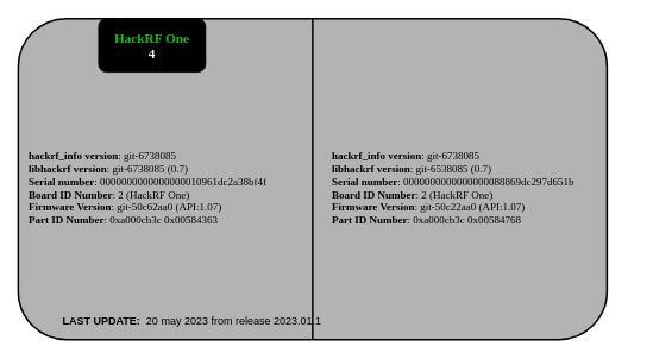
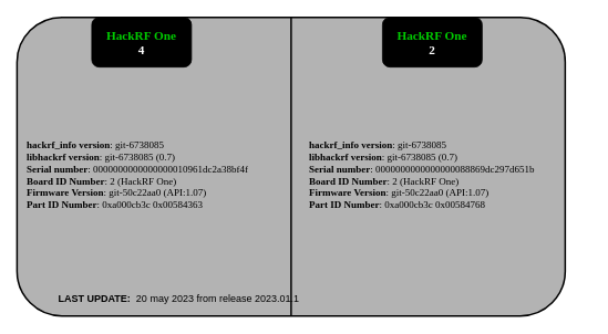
  <mxCell id="0" />
  <mxCell id="1" parent="0" />
  <mxCell id="2" value="hackrf_info version: git-6738085&#10;libhackrf version: git-6738085 (0.7)&#10;Found HackRF&#10;Index: 0&#10;Serial number: 0000000000000000088869dc297d651b&#10;Board ID Number: 2 (HackRF One)&#10;Firmware Version: git-50c22aa0 (API:1.07)&#10;Part ID Number: 0xa000cb3c 0x00584768" style="group" vertex="1" connectable="0" parent="1"><mxGeometry x="20" y="20" width="680" height="360" as="geometry" /></mxCell>
  <mxCell id="3" value="" style="rounded=1;whiteSpace=wrap;html=1;fillColor=#B3B3B3;strokeWidth=2;" vertex="1" parent="2"><mxGeometry width="660" height="360" as="geometry" /></mxCell>
  <mxCell id="4" value="&lt;div&gt;HackRF One&lt;/div&gt;&lt;div&gt;&lt;font color=&quot;#ffffff&quot;&gt;4&lt;/font&gt;&lt;br&gt;&lt;/div&gt;" style="rounded=1;whiteSpace=wrap;html=1;fillColor=#000000;fontColor=#00CC00;fontStyle=1;fontFamily=Lucida Console;fontSize=15;" vertex="1" parent="2"><mxGeometry x="90" width="120" height="60" as="geometry" /></mxCell>
- <mxCell id="6" value="&lt;div align=&quot;left&quot;&gt;&lt;font face=&quot;Lucida Console&quot;&gt;&lt;b&gt;hackrf_info version&lt;/b&gt;: git-6738085&lt;br&gt;&lt;b&gt;libhackrf version&lt;/b&gt;: git-6738085 (0.7)&lt;br&gt;&lt;b&gt;Serial number&lt;/b&gt;: 0000000000000000010961dc2a38bf4f&lt;br&gt;&lt;b&gt;Board ID Number&lt;/b&gt;: 2 (HackRF One)&lt;br&gt;&lt;b&gt;Firmware Version&lt;/b&gt;: git-50c62aa0 (API:1.07)&lt;br&gt;&lt;b&gt;Part ID Number&lt;/b&gt;: 0xa000cb3c 0x00584363&lt;/font&gt;&lt;/div&gt;" style="text;html=1;strokeColor=none;fillColor=none;align=left;verticalAlign=middle;whiteSpace=wrap;rounded=0;" vertex="1" parent="2"><mxGeometry x="10" y="80" width="340" height="220" as="geometry" /></mxCell>
+ <mxCell id="5" value="&lt;div&gt;HackRF One&lt;/div&gt;&lt;div&gt;&lt;font color=&quot;#ffffff&quot;&gt;2&lt;/font&gt;&lt;br&gt;&lt;/div&gt;" style="rounded=1;whiteSpace=wrap;html=1;fillColor=#000000;fontColor=#00CC00;fontStyle=1;fontFamily=Lucida Console;fontSize=15;" vertex="1" parent="2"><mxGeometry x="440" width="120" height="60" as="geometry" /></mxCell>
+ <mxCell id="6" value="&lt;div align=&quot;left&quot;&gt;&lt;font face=&quot;Lucida Console&quot;&gt;&lt;b&gt;hackrf_info version&lt;/b&gt;: git-6738085&lt;br&gt;&lt;b&gt;libhackrf version&lt;/b&gt;: git-6738085 (0.7)&lt;br&gt;&lt;b&gt;Serial number&lt;/b&gt;: 0000000000000000010961dc2a38bf4f&lt;br&gt;&lt;b&gt;Board ID Number&lt;/b&gt;: 2 (HackRF One)&lt;br&gt;&lt;b&gt;Firmware Version&lt;/b&gt;: git-50c22aa0 (API:1.07)&lt;br&gt;&lt;b&gt;Part ID Number&lt;/b&gt;: 0xa000cb3c 0x00584363&lt;/font&gt;&lt;/div&gt;" style="text;html=1;strokeColor=none;fillColor=none;align=left;verticalAlign=middle;whiteSpace=wrap;rounded=0;" vertex="1" parent="2"><mxGeometry x="10" y="80" width="340" height="220" as="geometry" /></mxCell>
  <mxCell id="7" value="" style="endArrow=none;html=1;rounded=0;entryX=0.5;entryY=0;entryDx=0;entryDy=0;exitX=0.5;exitY=1;exitDx=0;exitDy=0;strokeWidth=2;" edge="1" parent="2" source="3" target="3"><mxGeometry width="50" height="50" relative="1" as="geometry"><mxPoint x="110" y="50" as="sourcePoint" /><mxPoint x="160" as="targetPoint" /></mxGeometry></mxCell>
  <mxCell id="8" value="&lt;b&gt;LAST UPDATE:&lt;/b&gt;&amp;nbsp; 20 may 2023 from release 2023.01.1" style="text;html=1;strokeColor=none;fillColor=none;align=center;verticalAlign=middle;whiteSpace=wrap;rounded=0;" vertex="1" parent="2"><mxGeometry x="25" y="325" width="340" height="30" as="geometry" /></mxCell>
- <mxCell id="9" value="&lt;div align=&quot;left&quot;&gt;&lt;font face=&quot;Lucida Console&quot;&gt;&lt;b&gt;hackrf_info version&lt;/b&gt;: git-6738085&lt;br&gt;&lt;b&gt;libhackrf version&lt;/b&gt;: git-6538085 (0.7)&lt;br&gt;&lt;b&gt;Serial number&lt;/b&gt;: 0000000000000000088869dc297d651b&lt;br&gt;&lt;b&gt;Board ID Number&lt;/b&gt;: 2 (HackRF One)&lt;br&gt;&lt;b&gt;Firmware Version&lt;/b&gt;: git-50c22aa0 (API:1.07)&lt;br&gt;&lt;b&gt;Part ID Number&lt;/b&gt;: 0xa000cb3c 0x00584768&lt;/font&gt;&lt;/div&gt;" style="text;html=1;strokeColor=none;fillColor=none;align=left;verticalAlign=middle;whiteSpace=wrap;rounded=0;" vertex="1" parent="2"><mxGeometry x="350" y="80" width="340" height="220" as="geometry" /></mxCell>
+ <mxCell id="9" value="&lt;div align=&quot;left&quot;&gt;&lt;font face=&quot;Lucida Console&quot;&gt;&lt;b&gt;hackrf_info version&lt;/b&gt;: git-6738085&lt;br&gt;&lt;b&gt;libhackrf version&lt;/b&gt;: git-6738085 (0.7)&lt;br&gt;&lt;b&gt;Serial number&lt;/b&gt;: 0000000000000000088869dc297d651b&lt;br&gt;&lt;b&gt;Board ID Number&lt;/b&gt;: 2 (HackRF One)&lt;br&gt;&lt;b&gt;Firmware Version&lt;/b&gt;: git-50c22aa0 (API:1.07)&lt;br&gt;&lt;b&gt;Part ID Number&lt;/b&gt;: 0xa000cb3c 0x00584768&lt;/font&gt;&lt;/div&gt;" style="text;html=1;strokeColor=none;fillColor=none;align=left;verticalAlign=middle;whiteSpace=wrap;rounded=0;" vertex="1" parent="2"><mxGeometry x="350" y="80" width="340" height="220" as="geometry" /></mxCell>
